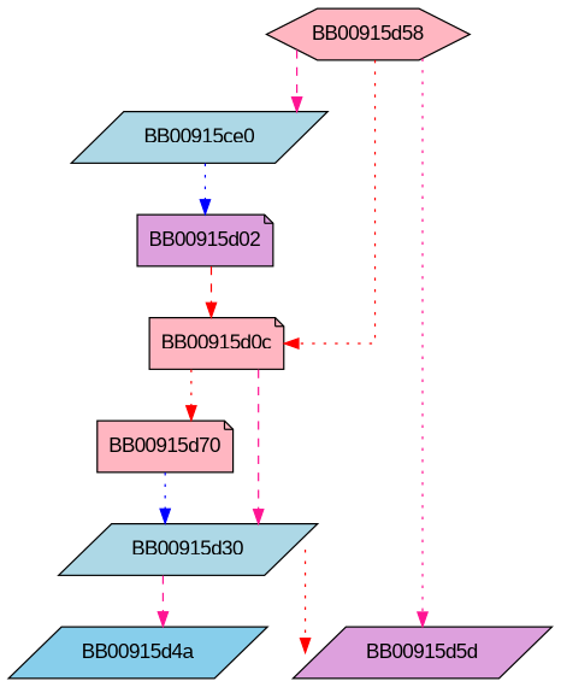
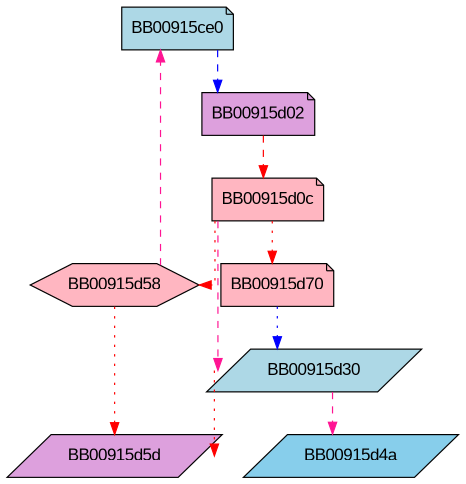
  digraph {
    fontname="Liberation Sans"
    splines=ortho
    node [fillcolor=lightpink fontname="Liberation Sans" shape=note style=filled]
    edge [color=red fontname="Liberation Sans" style=dotted]
-   BB00915ce0 [fillcolor=lightblue shape=parallelogram]
+   BB00915ce0 [fillcolor=lightblue]
    BB00915d02 [fillcolor=plum]
    BB00915d58 [shape=hexagon]
    BB00915d0c
    BB00915d5d [fillcolor=plum shape=parallelogram]
    BB00915d70
    BB00915d30 [fillcolor=lightblue shape=parallelogram]
    BB00915d4a [fillcolor=skyblue shape=parallelogram]
-   BB00915ce0 -> BB00915d02 [color=blue]
+   BB00915ce0 -> BB00915d02 [color=blue style=dashed]
    BB00915d02 -> BB00915d0c [style=dashed]
    BB00915d58 -> BB00915ce0 [color=deeppink style=dashed]
-   BB00915d58 -> BB00915d0c
-   BB00915d58 -> BB00915d5d [color=deeppink]
+   BB00915d0c -> BB00915d58
+   BB00915d58 -> BB00915d5d
    BB00915d0c -> BB00915d70
    BB00915d0c -> BB00915d30 [color=deeppink style=dashed]
    BB00915d70 -> BB00915d30 [color=blue]
    BB00915d30 -> BB00915d5d
    BB00915d30 -> BB00915d4a [color=deeppink style=dashed]
  }
